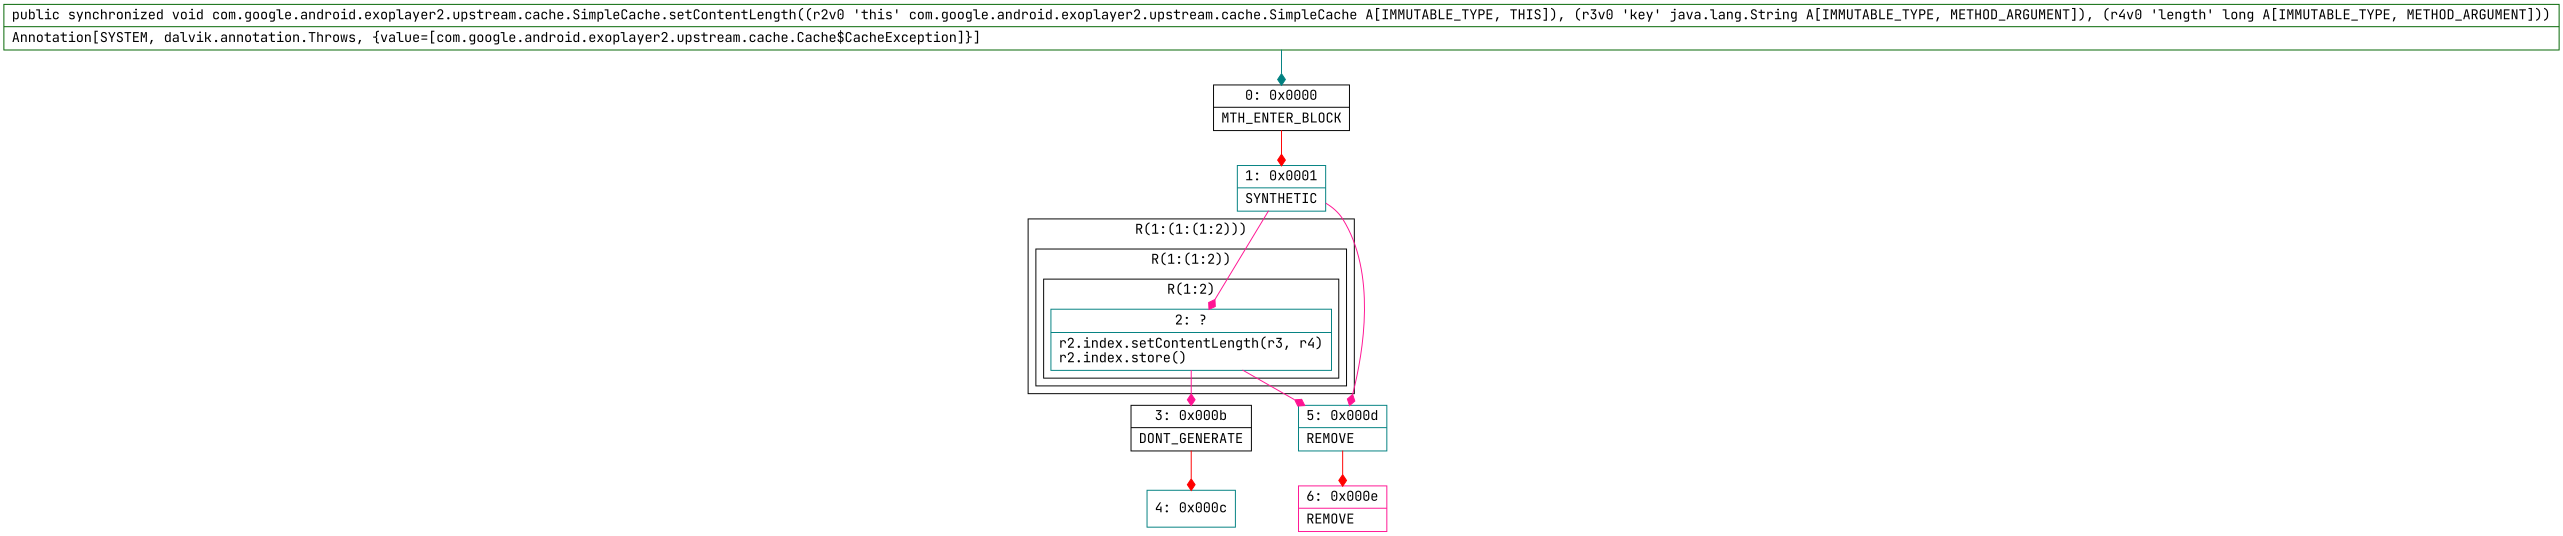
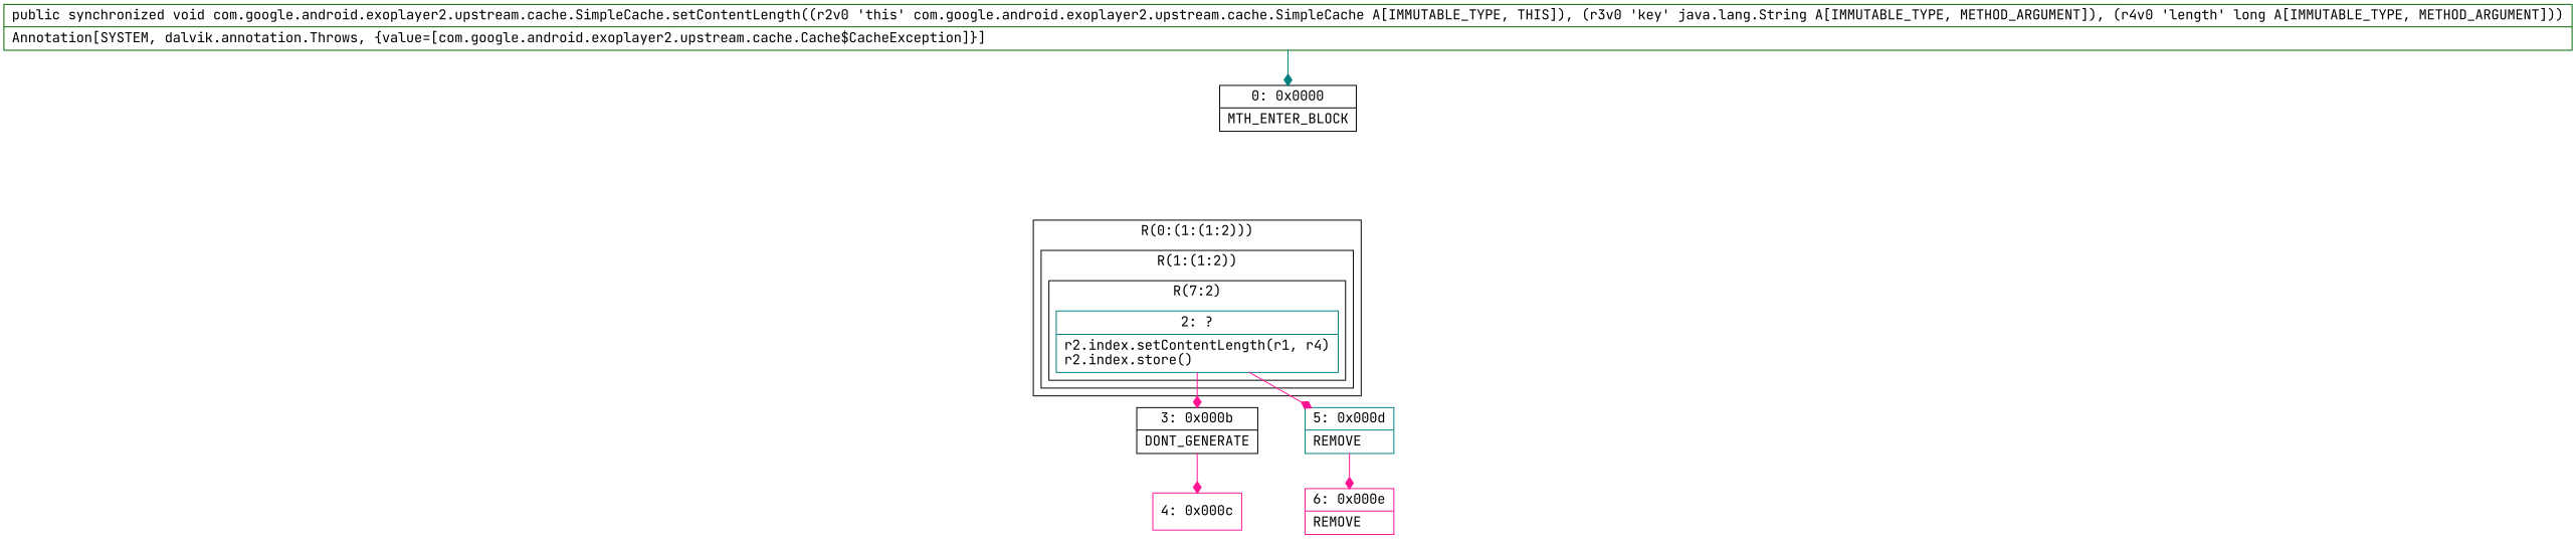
  digraph {
    fontname="JetBrains Mono"
    node [color=teal fontname="JetBrains Mono" shape=record]
    edge [arrowhead=diamond color=deeppink fontname="JetBrains Mono"]
-   n1 [label="{2\:\ ?|r2.index.setContentLength(r3, r4)\lr2.index.store()\l}"]
+   n1 [label="{2\:\ ?|r2.index.setContentLength(r1, r4)\lr2.index.store()\l}"]
    n2 [color=black label="{3\:\ 0x000b|DONT_GENERATE\l}"]
    n3 [label="{5\:\ 0x000d|REMOVE\l}"]
-   n4 [label="{4\:\ 0x000c}"]
+   n4 [color=deeppink label="{4\:\ 0x000c}"]
    n5 [color=deeppink label="{6\:\ 0x000e|REMOVE\l}"]
    n6 [color=black label="{0\:\ 0x0000|MTH_ENTER_BLOCK\l}"]
-   n7 [label="{1\:\ 0x0001|SYNTHETIC\l}"]
    n8 [color=darkgreen label="{public synchronized void com.google.android.exoplayer2.upstream.cache.SimpleCache.setContentLength((r2v0 'this' com.google.android.exoplayer2.upstream.cache.SimpleCache A[IMMUTABLE_TYPE, THIS]), (r3v0 'key' java.lang.String A[IMMUTABLE_TYPE, METHOD_ARGUMENT]), (r4v0 'length' long A[IMMUTABLE_TYPE, METHOD_ARGUMENT]))  | Annotation[SYSTEM, dalvik.annotation.Throws, \{value=[com.google.android.exoplayer2.upstream.cache.Cache$CacheException]\}]\l}"]
    subgraph cluster_1 {
-     label="R(1:(1:(1:2)))"
+     label="R(0:(1:(1:2)))"
      subgraph cluster_2 {
        label="R(1:(1:2))"
        subgraph cluster_3 {
-         label="R(1:2)"
+         label="R(7:2)"
          n1
        }
      }
    }
    n1 -> n2
    n1 -> n3
-   n2 -> n4 [color=red]
-   n3 -> n5 [color=red]
-   n6 -> n7 [color=red]
-   n7 -> n1
-   n7 -> n3
+   n2 -> n4
+   n3 -> n5
    n8 -> n6 [color=teal]
  }
